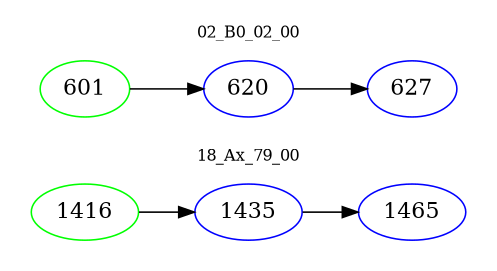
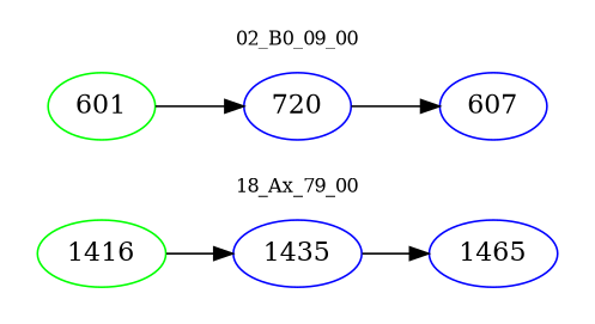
  digraph {
    rankdir=LR
    node [color=blue]
    edge [color=black]
    n1 [color=green label=1416]
    n2 [label=1435]
    n3 [label=1465]
    n4 [color=green label=601]
-   n5 [label=620]
-   n6 [label=627]
+   n5 [label=720]
+   n6 [label=607]
    subgraph cluster_1 {
      color=white
      fontsize=10
      label="18_Ax_79_00"
      n1
      n2
      n3
    }
    subgraph cluster_2 {
      color=white
      fontsize=10
-     label="02_B0_02_00"
+     label="02_B0_09_00"
      n4
      n5
      n6
    }
    n1 -> n2
    n2 -> n3
    n4 -> n5
    n5 -> n6
  }
